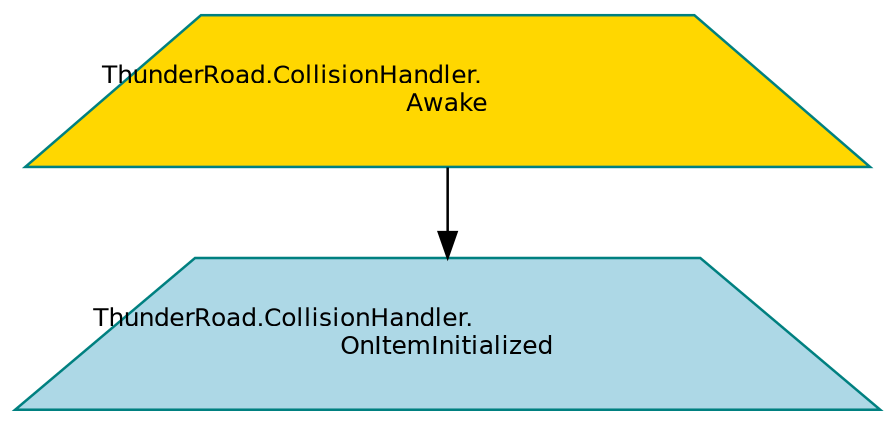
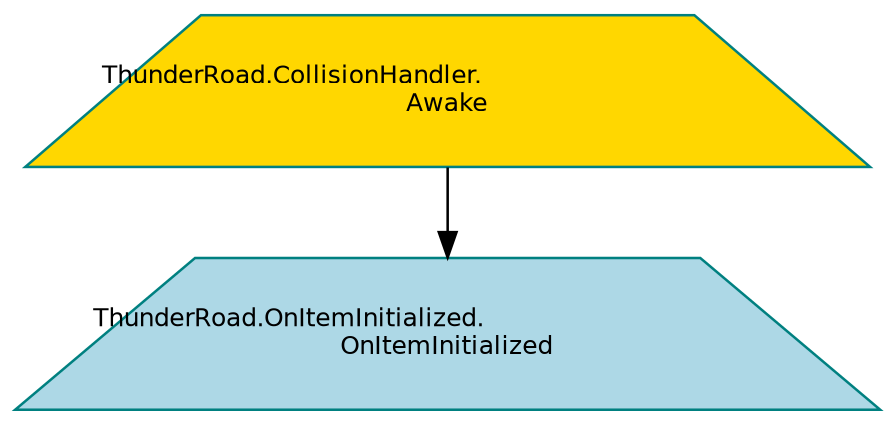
  digraph {
    rankdir=TB
    node [color=teal fontname=Helvetica fontsize=10 shape=trapezium style=filled]
    n1 [fillcolor=gold fontcolor=black height=0.2 label="ThunderRoad.CollisionHandler.\lAwake" width=0.4]
-   n2 [fillcolor=lightblue height=0.2 label="ThunderRoad.CollisionHandler.\lOnItemInitialized" width=0.4]
+   n2 [fillcolor=lightblue height=0.2 label="ThunderRoad.OnItemInitialized.\lOnItemInitialized" width=0.4]
    n1 -> n2 [color=black fontname=Helvetica fontsize=10 labelfontname=Helvetica labelfontsize=10 style=solid]
  }
